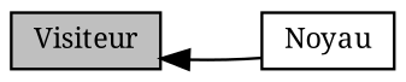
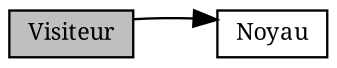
  digraph {
    rankdir=LR
    fontname="Noto Serif"
    node [color=black fontname="Noto Serif" fontsize=10 shape=record style=filled]
    n1 [fillcolor=grey75 fontcolor=black height=0.2 label=Visiteur width=0.4]
    n2 [fillcolor=white height=0.2 label=Noyau width=0.4]
-   n1 -> n2 [dir=back fontname="Noto Serif" fontsize=10 labelfontname=Helvetica labelfontsize=10 shape=plaintext style=solid]
+   n2 -> n1 [dir=back fontname="Noto Serif" fontsize=10 labelfontname=Helvetica labelfontsize=10 shape=plaintext style=solid]
  }
